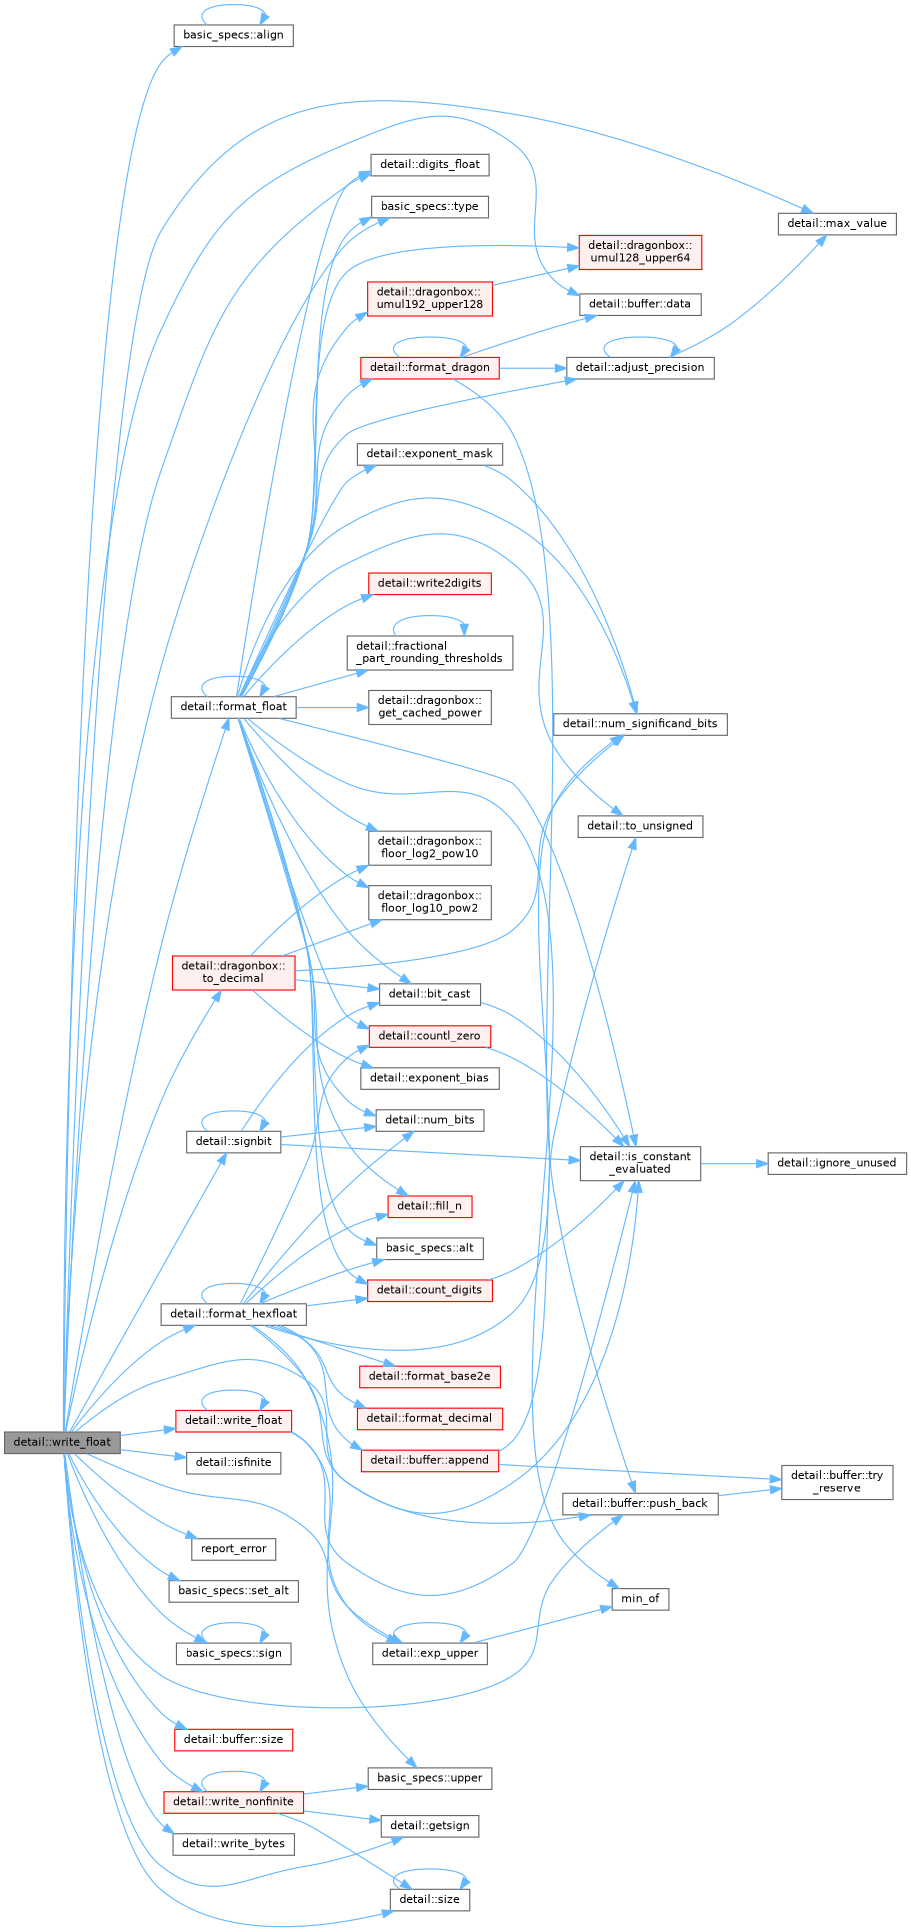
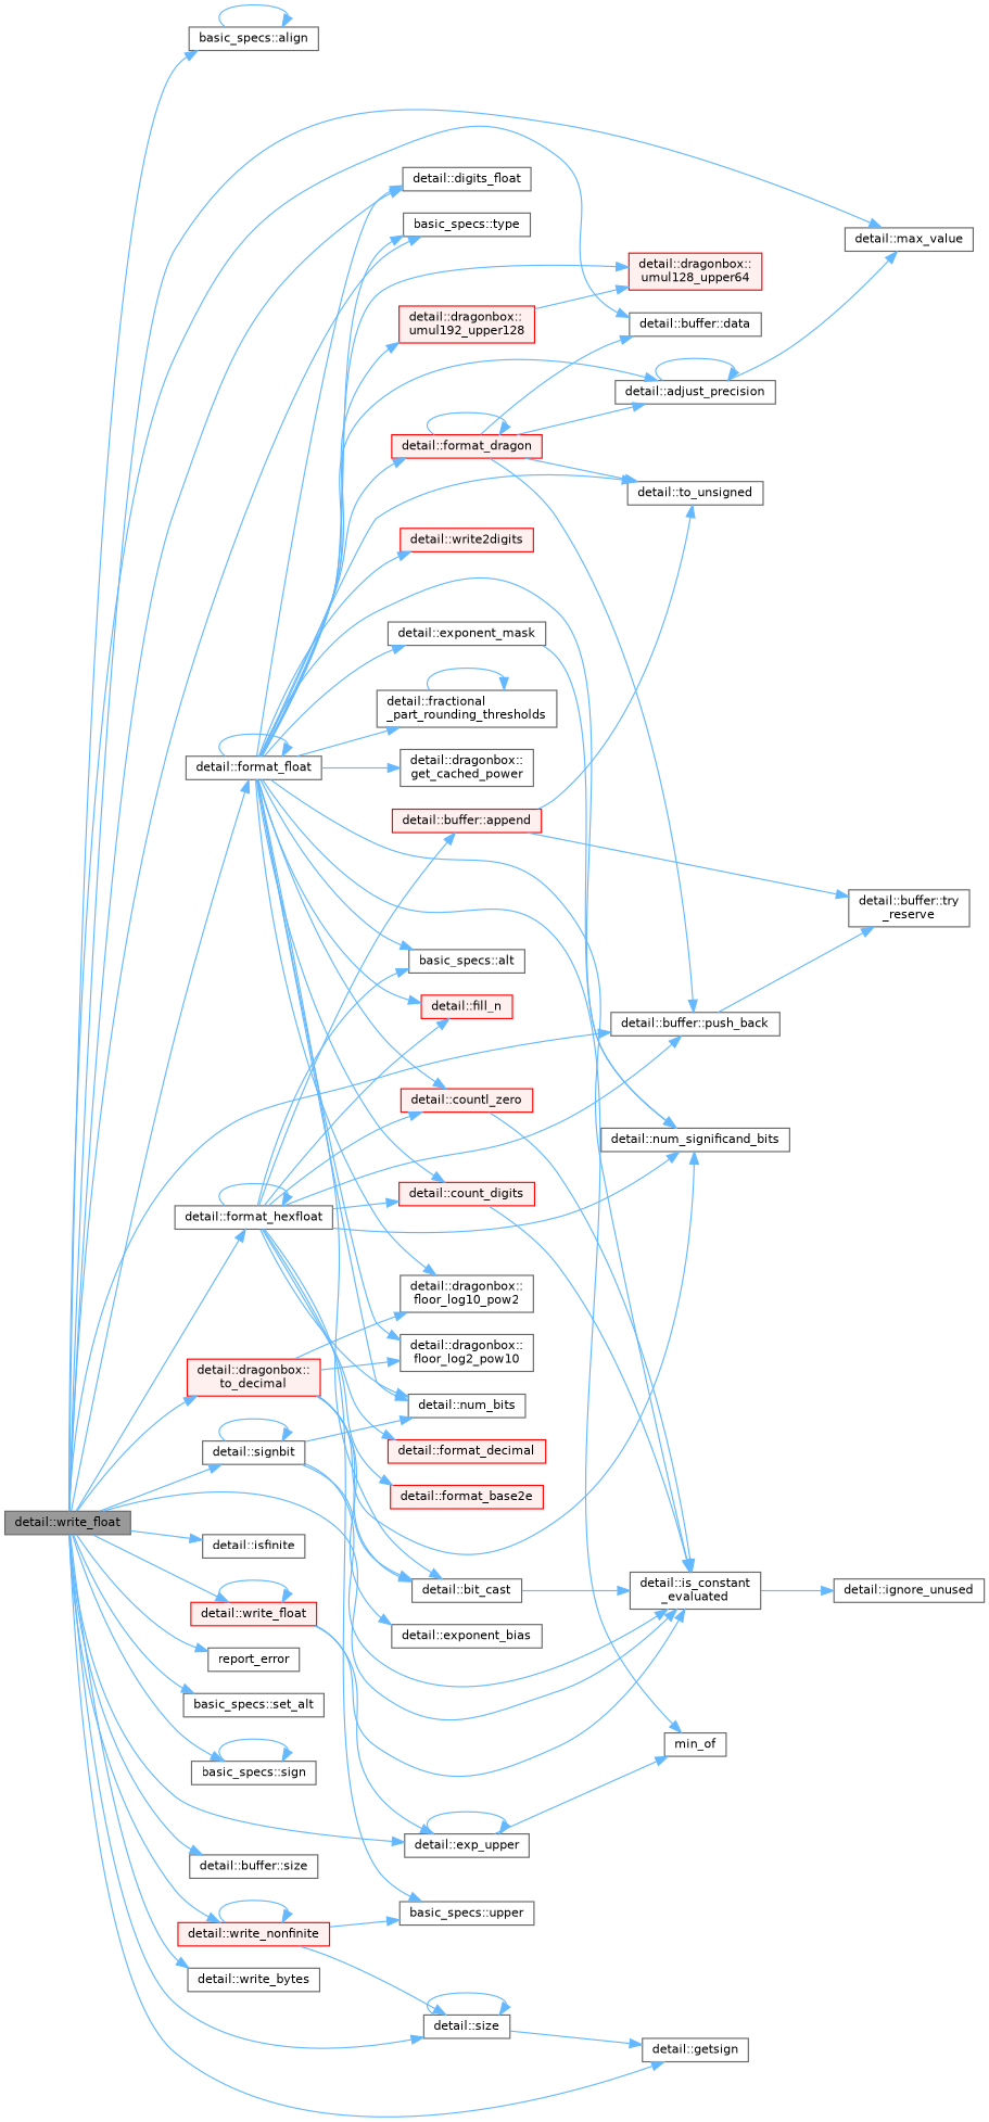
  digraph {
    rankdir=LR
    node [color=grey40 fillcolor=white fontname=Helvetica fontsize=10 shape=box style=filled]
    edge [color=steelblue1 fontname=Helvetica fontsize=10 labelfontname=Helvetica labelfontsize=10 style=solid]
    n1 [color=gray40 fillcolor=grey60 fontcolor=black height=0.2 label="detail::write_float" width=0.4]
    n2 [height=0.2 label="basic_specs::align" width=0.4]
    n3 [height=0.2 label="detail::digits_float" width=0.4]
    n4 [height=0.2 label="detail::buffer::data" width=0.4]
    n5 [height=0.2 label="detail::exp_upper" width=0.4]
    n6 [height=0.2 label="detail::format_float" width=0.4]
    n7 [height=0.2 label="detail::max_value" width=0.4]
    n8 [height=0.2 label="detail::is_constant\l_evaluated" width=0.4]
    n9 [height=0.2 label="detail::buffer::push_back" width=0.4]
    n10 [height=0.2 label="basic_specs::type" width=0.4]
    n11 [height=0.2 label="detail::format_hexfloat" width=0.4]
    n12 [height=0.2 label="detail::getsign" width=0.4]
    n13 [height=0.2 label="detail::isfinite" width=0.4]
    n14 [height=0.2 label="detail::size" width=0.4]
    n15 [height=0.2 label=report_error width=0.4]
    n16 [height=0.2 label="basic_specs::set_alt" width=0.4]
    n17 [height=0.2 label="basic_specs::sign" width=0.4]
    n18 [height=0.2 label="detail::signbit" width=0.4]
-   n19 [color=red height=0.2 label="detail::buffer::size" width=0.4]
+   n19 [height=0.2 label="detail::buffer::size" width=0.4]
    n20 [color=red fillcolor="#FFF0F0" height=0.2 label="detail::dragonbox::\lto_decimal" width=0.4]
    n21 [height=0.2 label="detail::write_bytes" width=0.4]
    n22 [color=red fillcolor="#FFF0F0" height=0.2 label="detail::write_float" width=0.4]
    n23 [color=red fillcolor="#FFF0F0" height=0.2 label="detail::write_nonfinite" width=0.4]
    n24 [height=0.2 label=min_of width=0.4]
    n25 [height=0.2 label="detail::adjust_precision" width=0.4]
    n26 [height=0.2 label="basic_specs::alt" width=0.4]
    n27 [height=0.2 label="detail::bit_cast" width=0.4]
    n28 [color=red fillcolor="#FFF0F0" height=0.2 label="detail::count_digits" width=0.4]
    n29 [color=red fillcolor="#FFF0F0" height=0.2 label="detail::countl_zero" width=0.4]
    n30 [height=0.2 label="detail::exponent_mask" width=0.4]
    n31 [height=0.2 label="detail::num_significand_bits" width=0.4]
    n32 [color=red fillcolor="#FFF0F0" height=0.2 label="detail::fill_n" width=0.4]
    n33 [height=0.2 label="detail::dragonbox::\lfloor_log10_pow2" width=0.4]
    n34 [height=0.2 label="detail::dragonbox::\lfloor_log2_pow10" width=0.4]
    n35 [color=red fillcolor="#FFF0F0" height=0.2 label="detail::format_dragon" width=0.4]
    n36 [height=0.2 label="detail::to_unsigned" width=0.4]
    n37 [height=0.2 label="detail::fractional\l_part_rounding_thresholds" width=0.4]
    n38 [height=0.2 label="detail::dragonbox::\lget_cached_power" width=0.4]
    n39 [height=0.2 label="detail::num_bits" width=0.4]
    n40 [color=red fillcolor="#FFF0F0" height=0.2 label="detail::dragonbox::\lumul128_upper64" width=0.4]
    n41 [color=red fillcolor="#FFF0F0" height=0.2 label="detail::dragonbox::\lumul192_upper128" width=0.4]
    n42 [color=red fillcolor="#FFF0F0" height=0.2 label="detail::write2digits" width=0.4]
    n43 [height=0.2 label="detail::ignore_unused" width=0.4]
    n44 [height=0.2 label="detail::buffer::try\l_reserve" width=0.4]
    n45 [color=red fillcolor="#FFF0F0" height=0.2 label="detail::buffer::append" width=0.4]
    n46 [color=red fillcolor="#FFF0F0" height=0.2 label="detail::format_base2e" width=0.4]
    n47 [color=red fillcolor="#FFF0F0" height=0.2 label="detail::format_decimal" width=0.4]
    n48 [height=0.2 label="basic_specs::upper" width=0.4]
    n49 [height=0.2 label="detail::exponent_bias" width=0.4]
    n1 -> n2
    n1 -> n3
    n1 -> n4
    n1 -> n5
    n1 -> n6
    n1 -> n7
    n1 -> n8
    n1 -> n9
    n1 -> n10
    n1 -> n11
    n1 -> n12
    n1 -> n13
    n1 -> n14
    n1 -> n15
    n1 -> n16
    n1 -> n17
    n1 -> n18
    n1 -> n19
    n1 -> n20
    n1 -> n21
    n1 -> n22
    n1 -> n23
    n2 -> n2
    n5 -> n5
    n5 -> n24
    n6 -> n3
    n6 -> n6
    n6 -> n8
    n6 -> n10
    n6 -> n24
    n6 -> n25
    n6 -> n26
    n6 -> n27
    n6 -> n28
    n6 -> n29
    n6 -> n30
    n6 -> n31
    n6 -> n32
    n6 -> n33
    n6 -> n34
    n6 -> n35
    n6 -> n36
    n6 -> n37
    n6 -> n38
    n6 -> n39
    n6 -> n40
    n6 -> n41
    n6 -> n42
    n8 -> n43
    n9 -> n44
    n11 -> n9
    n11 -> n11
    n11 -> n26
    n11 -> n28
    n11 -> n29
    n11 -> n31
    n11 -> n32
    n11 -> n39
    n11 -> n45
    n11 -> n46
    n11 -> n47
    n11 -> n48
    n14 -> n14
    n17 -> n17
    n18 -> n8
    n18 -> n18
    n18 -> n27
    n18 -> n39
    n20 -> n27
    n20 -> n31
    n20 -> n33
    n20 -> n34
    n20 -> n49
    n22 -> n5
    n22 -> n8
    n22 -> n22
-   n23 -> n12
+   n14 -> n12
    n23 -> n14
    n23 -> n23
    n23 -> n48
    n25 -> n7
    n25 -> n25
    n27 -> n8
    n28 -> n8
    n29 -> n8
    n30 -> n31
    n35 -> n4
    n35 -> n9
    n35 -> n25
    n35 -> n35
+   n35 -> n36
    n37 -> n37
    n41 -> n40
    n45 -> n36
    n45 -> n44
  }
